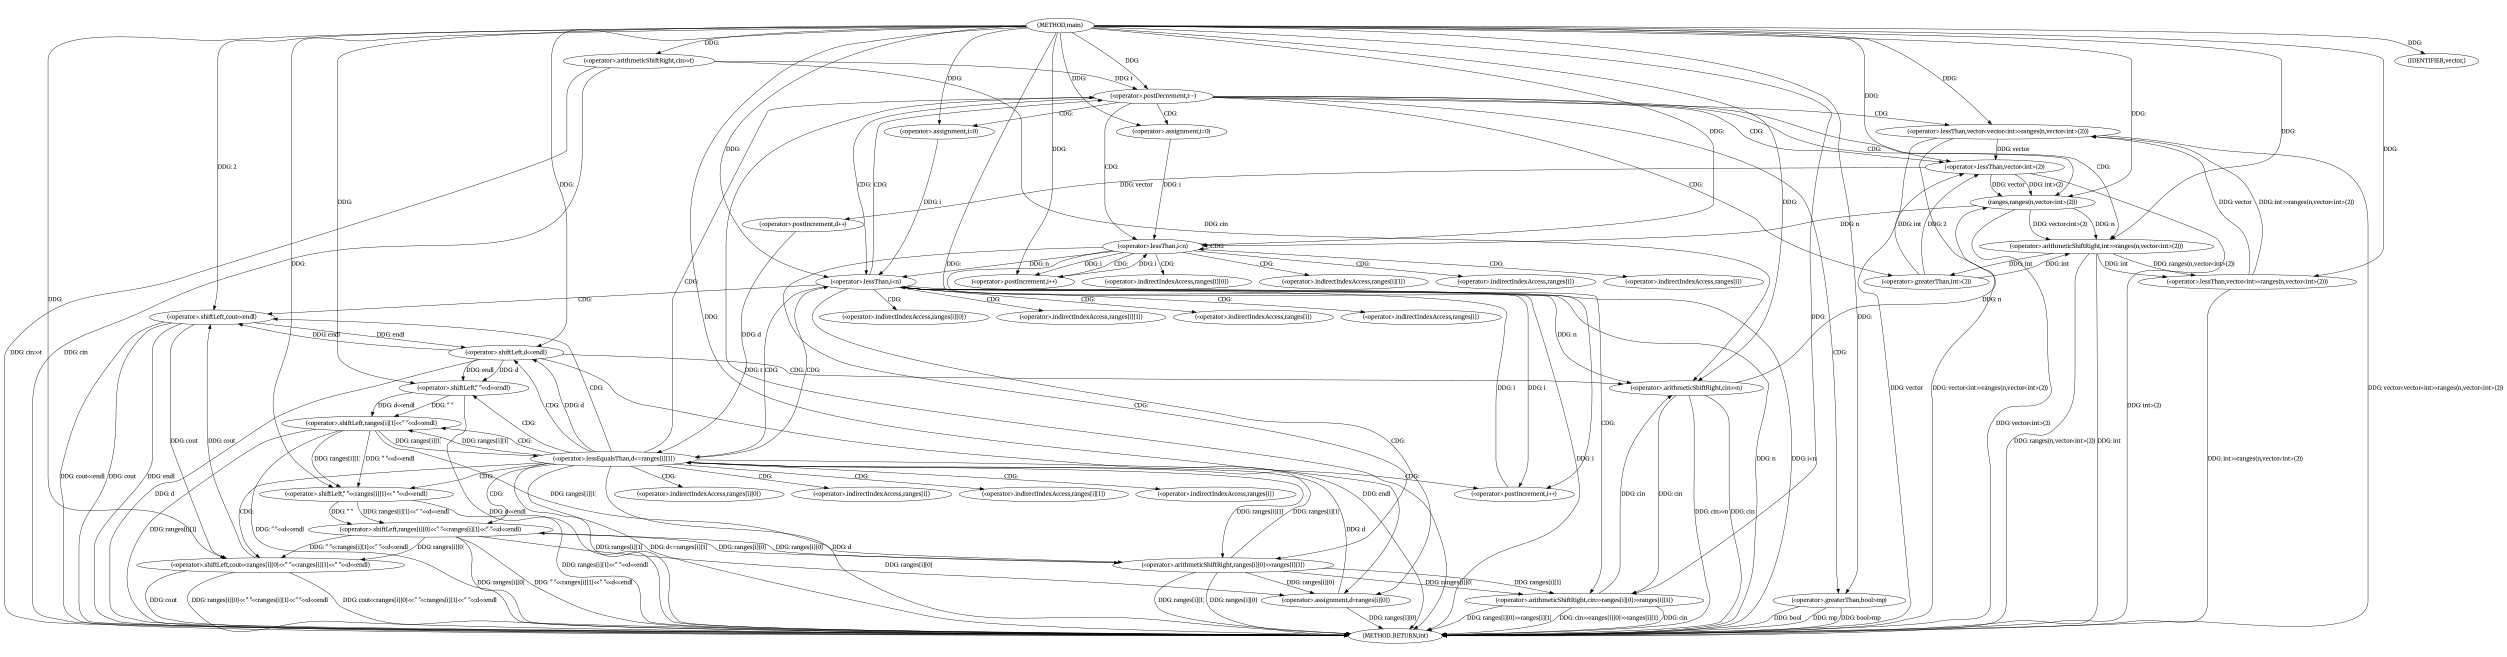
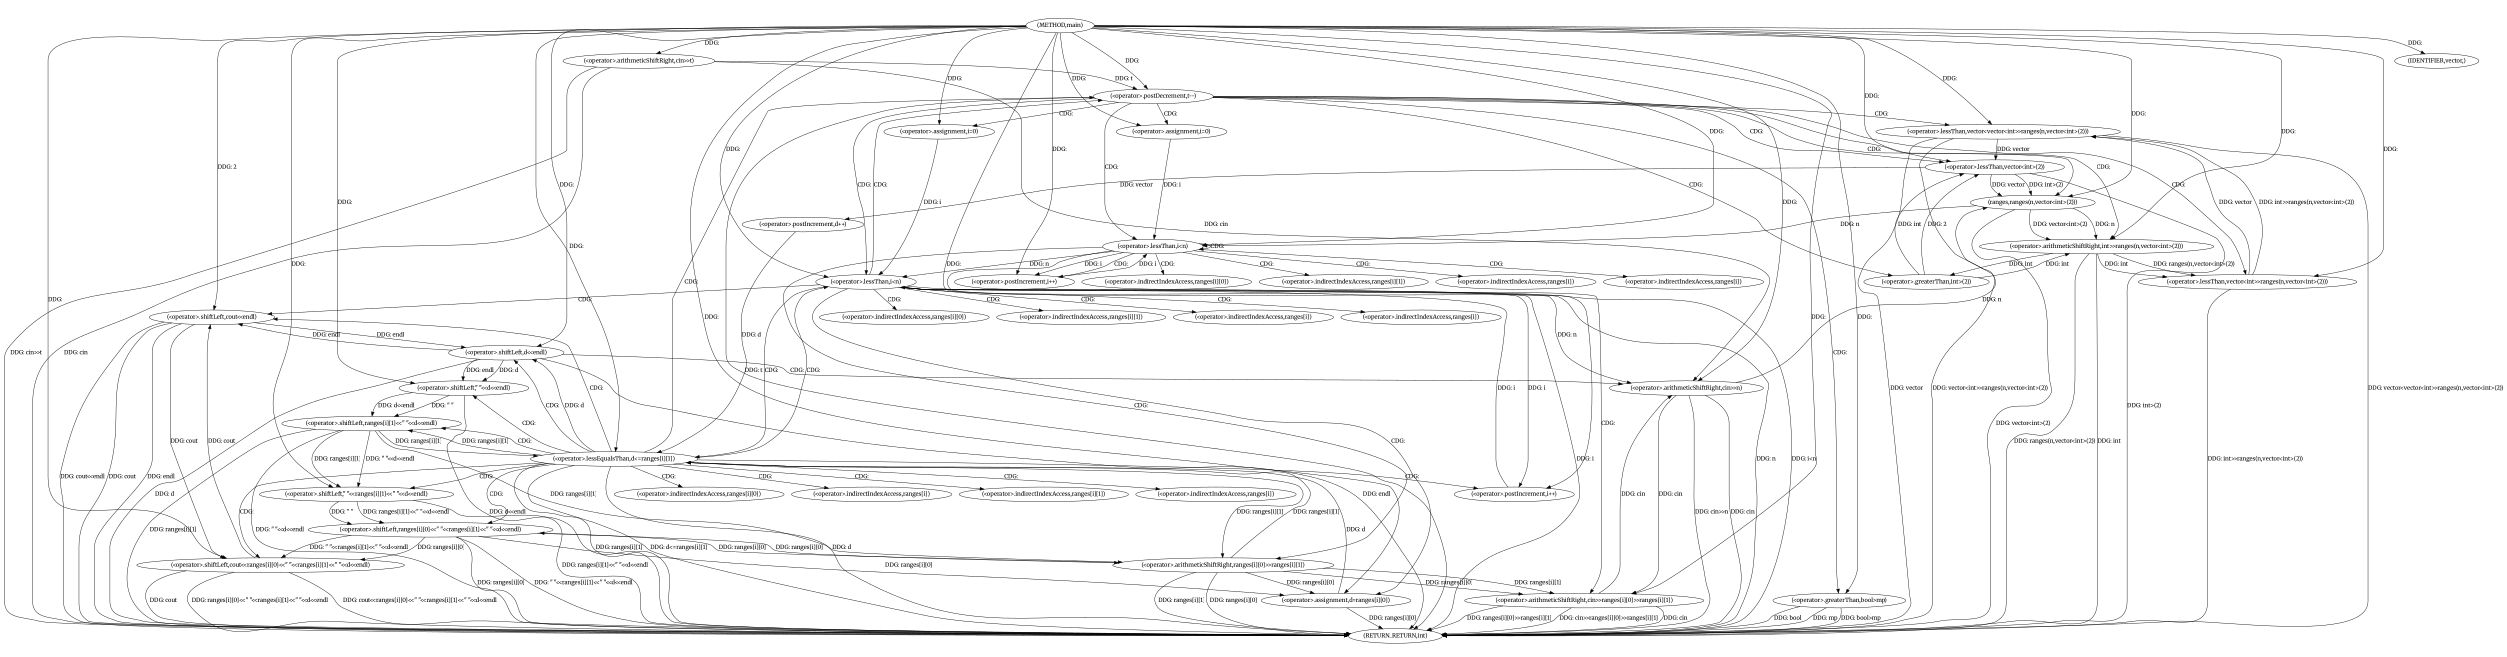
  digraph {
    fontname=Merriweather
    node [fontname=Merriweather]
    edge [fontname=Merriweather]
    n1 [label="(METHOD,main)"]
    n2 [label="(<operator>.arithmeticShiftRight,cin>>t)"]
    n3 [label="(<operator>.postDecrement,t--)"]
    n4 [label="(<operator>.arithmeticShiftRight,cin>>n)"]
    n5 [label="(<operator>.greaterThan,bool>mp)"]
    n6 [label="(<operator>.lessThan,vector<vector<int>>ranges(n,vector<int>(2)))"]
    n7 [label="(<operator>.shiftLeft,cout<<endl)"]
    n8 [label="(<operator>.assignment,i=0)"]
    n9 [label="(<operator>.lessThan,i<n)"]
    n10 [label="(<operator>.postIncrement,i++)"]
    n11 [label="(<operator>.assignment,i=0)"]
    n12 [label="(<operator>.lessThan,i<n)"]
    n13 [label="(<operator>.postIncrement,i++)"]
    n14 [label="(<operator>.lessThan,vector<int>>ranges(n,vector<int>(2)))"]
    n15 [label="(<operator>.arithmeticShiftRight,cin>>ranges[i][0]>>ranges[i][1])"]
    n16 [label="(IDENTIFIER,vector,)"]
    n17 [label="(<operator>.arithmeticShiftRight,int>>ranges(n,vector<int>(2)))"]
    n18 [label="(<operator>.assignment,d=ranges[i][0])"]
    n19 [label="(<operator>.lessEqualsThan,d<=ranges[i][1])"]
    n20 [label="(ranges,ranges(n,vector<int>(2)))"]
    n21 [label="(<operator>.lessThan,vector<int>(2))"]
    n22 [label="(<operator>.shiftLeft,cout<<ranges[i][0]<<\" \"<<ranges[i][1]<<\" \"<<d<<endl)"]
    n23 [label="(<operator>.shiftLeft,\" \"<<ranges[i][1]<<\" \"<<d<<endl)"]
    n24 [label="(<operator>.shiftLeft,\" \"<<d<<endl)"]
    n25 [label="(<operator>.shiftLeft,d<<endl)"]
-   n26 [label="(METHOD_RETURN,int)"]
+   n26 [label="(RETURN_RETURN,int)"]
    n27 [label="(<operator>.greaterThan,int>(2))"]
    n28 [label="(<operator>.arithmeticShiftRight,ranges[i][0]>>ranges[i][1])"]
    n29 [label="(<operator>.indirectIndexAccess,ranges[i][0])"]
    n30 [label="(<operator>.indirectIndexAccess,ranges[i][1])"]
    n31 [label="(<operator>.indirectIndexAccess,ranges[i])"]
    n32 [label="(<operator>.indirectIndexAccess,ranges[i])"]
    n33 [label="(<operator>.indirectIndexAccess,ranges[i][0])"]
    n34 [label="(<operator>.indirectIndexAccess,ranges[i][1])"]
    n35 [label="(<operator>.indirectIndexAccess,ranges[i])"]
    n36 [label="(<operator>.indirectIndexAccess,ranges[i])"]
    n37 [label="(<operator>.shiftLeft,ranges[i][0]<<\" \"<<ranges[i][1]<<\" \"<<d<<endl)"]
    n38 [label="(<operator>.shiftLeft,ranges[i][1]<<\" \"<<d<<endl)"]
    n39 [label="(<operator>.indirectIndexAccess,ranges[i][0])"]
    n40 [label="(<operator>.indirectIndexAccess,ranges[i])"]
    n41 [label="(<operator>.indirectIndexAccess,ranges[i][1])"]
    n42 [label="(<operator>.indirectIndexAccess,ranges[i])"]
    n43 [label="(<operator>.postIncrement,d++)"]
    n1 -> n2 [label="DDG: "]
    n1 -> n3 [label="DDG: "]
    n1 -> n4 [label="DDG: "]
    n1 -> n5 [label="DDG: "]
    n1 -> n6 [label="DDG: "]
    n1 -> n7 [label="DDG: 2"]
    n1 -> n8 [label="DDG: "]
    n1 -> n9 [label="DDG: "]
    n1 -> n10 [label="DDG: "]
    n1 -> n11 [label="DDG: "]
    n1 -> n12 [label="DDG: "]
    n1 -> n13 [label="DDG: "]
    n1 -> n14 [label="DDG: "]
    n1 -> n15 [label="DDG: "]
    n1 -> n16 [label="DDG: "]
    n1 -> n17 [label="DDG: "]
    n1 -> n18 [label="DDG: "]
+   n1 -> n19 [label="DDG: "]
    n1 -> n20 [label="DDG: "]
    n1 -> n21 [label="DDG: "]
    n1 -> n22 [label="DDG: "]
    n1 -> n23 [label="DDG: "]
    n1 -> n24 [label="DDG: "]
    n1 -> n25 [label="DDG: "]
    n2 -> n3 [label="DDG: t"]
    n2 -> n4 [label="DDG: cin"]
    n2 -> n26 [label="DDG: cin"]
    n2 -> n26 [label="DDG: cin>>t"]
    n3 -> n5 [label="CDG: "]
    n3 -> n6 [label="CDG: "]
    n3 -> n8 [label="CDG: "]
    n3 -> n9 [label="CDG: "]
    n3 -> n11 [label="CDG: "]
    n3 -> n12 [label="CDG: "]
+   n3 -> n14 [label="CDG: "]
    n3 -> n17 [label="CDG: "]
    n3 -> n20 [label="CDG: "]
    n3 -> n21 [label="CDG: "]
    n3 -> n26 [label="DDG: t"]
    n3 -> n27 [label="CDG: "]
    n4 -> n15 [label="DDG: cin"]
    n4 -> n20 [label="DDG: n"]
    n4 -> n26 [label="DDG: cin"]
    n4 -> n26 [label="DDG: cin>>n"]
    n5 -> n26 [label="DDG: mp"]
    n5 -> n26 [label="DDG: bool>mp"]
    n5 -> n26 [label="DDG: bool"]
    n6 -> n21 [label="DDG: vector"]
    n6 -> n26 [label="DDG: vector"]
    n6 -> n26 [label="DDG: vector<int>>ranges(n,vector<int>(2))"]
    n6 -> n26 [label="DDG: vector<vector<int>>ranges(n,vector<int>(2))"]
    n7 -> n22 [label="DDG: cout"]
    n7 -> n25 [label="DDG: endl"]
    n7 -> n26 [label="DDG: cout"]
    n7 -> n26 [label="DDG: endl"]
    n7 -> n26 [label="DDG: cout<<endl"]
    n8 -> n9 [label="DDG: i"]
    n9 -> n9 [label="CDG: "]
    n9 -> n10 [label="DDG: i"]
    n9 -> n10 [label="CDG: "]
    n9 -> n12 [label="DDG: n"]
    n9 -> n15 [label="CDG: "]
    n9 -> n28 [label="CDG: "]
    n9 -> n29 [label="CDG: "]
    n9 -> n30 [label="CDG: "]
    n9 -> n31 [label="CDG: "]
    n9 -> n32 [label="CDG: "]
    n10 -> n9 [label="DDG: i"]
    n11 -> n12 [label="DDG: i"]
    n12 -> n3 [label="CDG: "]
    n12 -> n4 [label="DDG: n"]
    n12 -> n7 [label="CDG: "]
    n12 -> n13 [label="DDG: i"]
    n12 -> n18 [label="CDG: "]
    n12 -> n19 [label="CDG: "]
    n12 -> n26 [label="DDG: i"]
    n12 -> n26 [label="DDG: n"]
    n12 -> n26 [label="DDG: i<n"]
    n12 -> n33 [label="CDG: "]
    n12 -> n34 [label="CDG: "]
    n12 -> n35 [label="CDG: "]
    n12 -> n36 [label="CDG: "]
    n13 -> n12 [label="DDG: i"]
    n14 -> n6 [label="DDG: vector"]
    n14 -> n6 [label="DDG: int>>ranges(n,vector<int>(2))"]
    n14 -> n26 [label="DDG: int>>ranges(n,vector<int>(2))"]
    n15 -> n4 [label="DDG: cin"]
    n15 -> n26 [label="DDG: cin"]
    n15 -> n26 [label="DDG: ranges[i][0]>>ranges[i][1]"]
    n15 -> n26 [label="DDG: cin>>ranges[i][0]>>ranges[i][1]"]
    n17 -> n14 [label="DDG: int"]
    n17 -> n14 [label="DDG: ranges(n,vector<int>(2))"]
    n17 -> n26 [label="DDG: int"]
    n17 -> n26 [label="DDG: ranges(n,vector<int>(2))"]
    n17 -> n27 [label="DDG: int"]
    n18 -> n19 [label="DDG: d"]
    n18 -> n26 [label="DDG: ranges[i][0]"]
    n19 -> n3 [label="CDG: "]
    n19 -> n7 [label="CDG: "]
    n19 -> n12 [label="CDG: "]
    n19 -> n13 [label="CDG: "]
    n19 -> n22 [label="CDG: "]
    n19 -> n23 [label="CDG: "]
    n19 -> n24 [label="CDG: "]
    n19 -> n25 [label="DDG: d"]
    n19 -> n25 [label="CDG: "]
    n19 -> n26 [label="DDG: d"]
    n19 -> n26 [label="DDG: ranges[i][1]"]
    n19 -> n26 [label="DDG: d<=ranges[i][1]"]
    n19 -> n28 [label="DDG: ranges[i][1]"]
    n19 -> n37 [label="CDG: "]
    n19 -> n38 [label="DDG: ranges[i][1]"]
    n19 -> n38 [label="CDG: "]
    n19 -> n39 [label="CDG: "]
    n19 -> n40 [label="CDG: "]
    n19 -> n41 [label="CDG: "]
    n19 -> n42 [label="CDG: "]
    n20 -> n9 [label="DDG: n"]
    n20 -> n17 [label="DDG: vector<int>(2)"]
    n20 -> n17 [label="DDG: n"]
    n20 -> n26 [label="DDG: vector<int>(2)"]
    n21 -> n20 [label="DDG: vector"]
    n21 -> n20 [label="DDG: int>(2)"]
    n21 -> n26 [label="DDG: int>(2)"]
    n21 -> n43 [label="DDG: vector"]
    n22 -> n7 [label="DDG: cout"]
    n22 -> n26 [label="DDG: cout"]
    n22 -> n26 [label="DDG: ranges[i][0]<<\" \"<<ranges[i][1]<<\" \"<<d<<endl"]
    n22 -> n26 [label="DDG: cout<<ranges[i][0]<<\" \"<<ranges[i][1]<<\" \"<<d<<endl"]
    n23 -> n26 [label="DDG: ranges[i][1]<<\" \"<<d<<endl"]
    n23 -> n37 [label="DDG: \" \""]
    n23 -> n37 [label="DDG: ranges[i][1]<<\" \"<<d<<endl"]
    n24 -> n26 [label="DDG: d<<endl"]
    n24 -> n38 [label="DDG: \" \""]
    n24 -> n38 [label="DDG: d<<endl"]
    n25 -> n4 [label="CDG: "]
    n25 -> n7 [label="DDG: endl"]
    n25 -> n24 [label="DDG: endl"]
    n25 -> n24 [label="DDG: d"]
    n25 -> n26 [label="DDG: d"]
    n25 -> n26 [label="DDG: endl"]
    n27 -> n17 [label="DDG: int"]
    n27 -> n21 [label="DDG: 2"]
    n27 -> n21 [label="DDG: int"]
    n28 -> n15 [label="DDG: ranges[i][0]"]
    n28 -> n15 [label="DDG: ranges[i][1]"]
    n28 -> n18 [label="DDG: ranges[i][0]"]
    n28 -> n19 [label="DDG: ranges[i][1]"]
    n28 -> n26 [label="DDG: ranges[i][0]"]
    n28 -> n26 [label="DDG: ranges[i][1]"]
    n28 -> n37 [label="DDG: ranges[i][0]"]
    n37 -> n18 [label="DDG: ranges[i][0]"]
    n37 -> n22 [label="DDG: \" \"<<ranges[i][1]<<\" \"<<d<<endl"]
    n37 -> n22 [label="DDG: ranges[i][0]"]
    n37 -> n26 [label="DDG: ranges[i][0]"]
    n37 -> n26 [label="DDG: \" \"<<ranges[i][1]<<\" \"<<d<<endl"]
    n37 -> n28 [label="DDG: ranges[i][0]"]
    n38 -> n19 [label="DDG: ranges[i][1]"]
    n38 -> n23 [label="DDG: \" \"<<d<<endl"]
    n38 -> n23 [label="DDG: ranges[i][1]"]
    n38 -> n26 [label="DDG: ranges[i][1]"]
    n38 -> n26 [label="DDG: \" \"<<d<<endl"]
    n38 -> n28 [label="DDG: ranges[i][1]"]
    n43 -> n19 [label="DDG: d"]
  }
